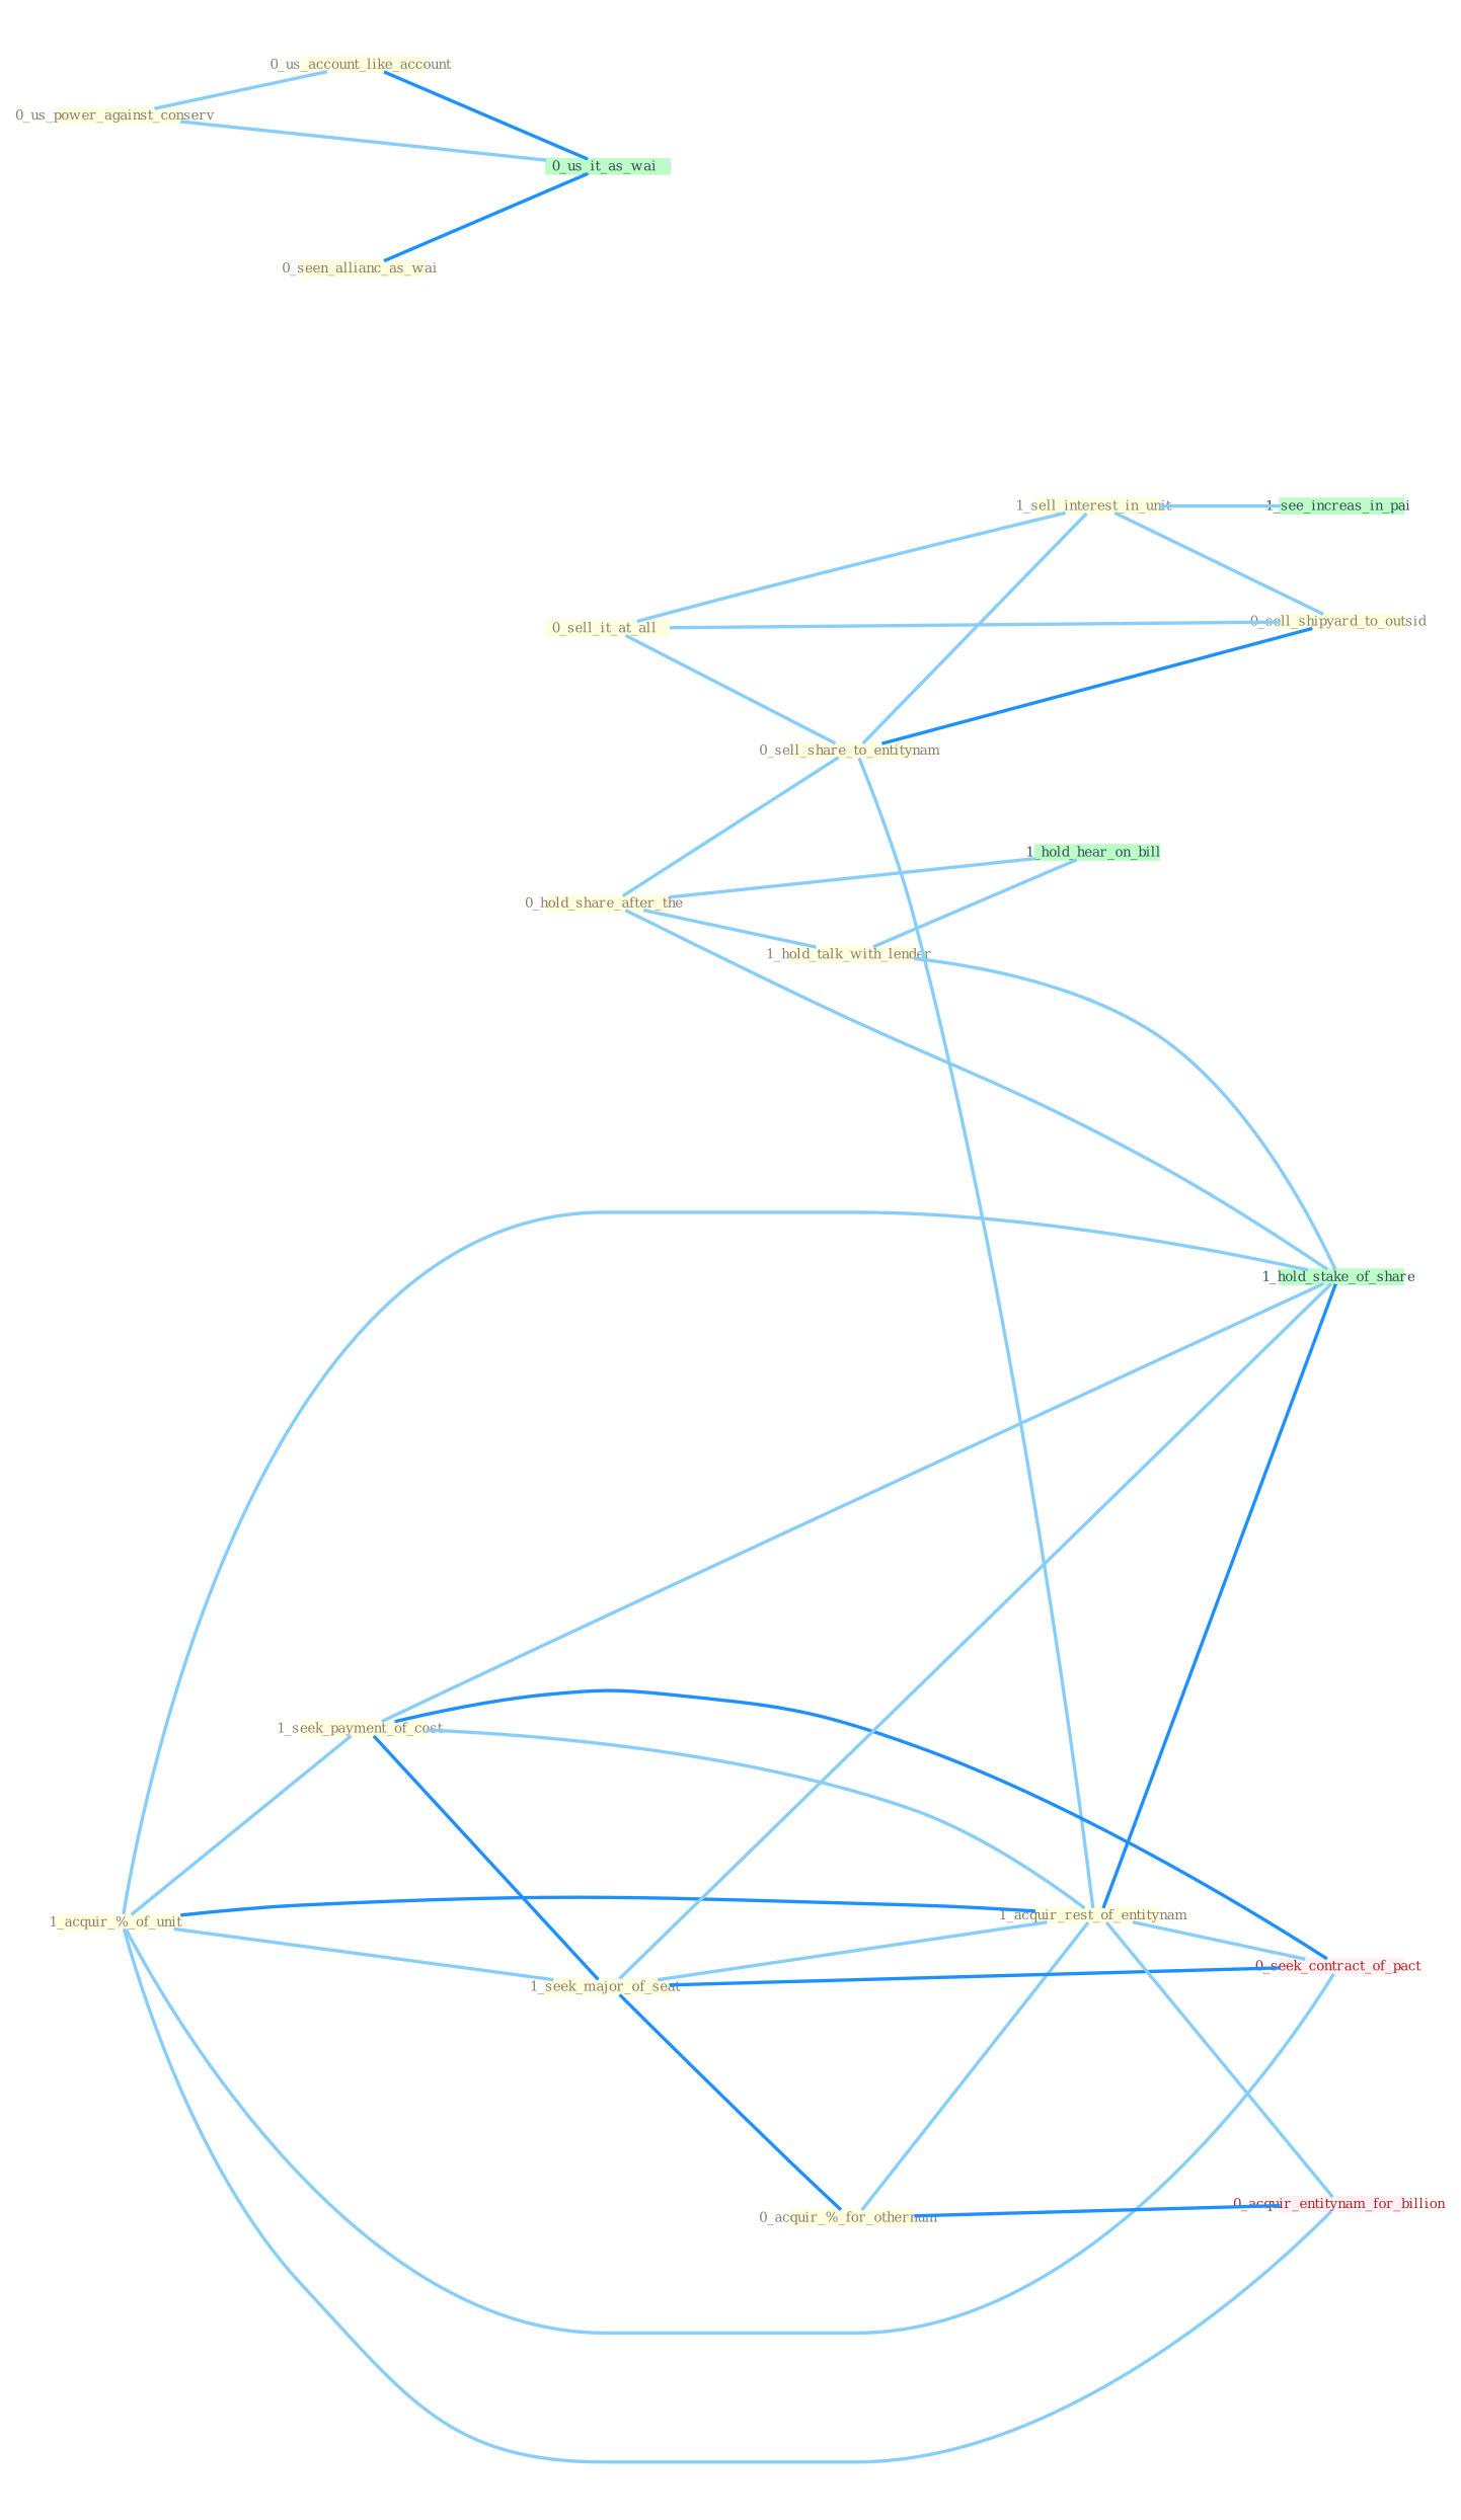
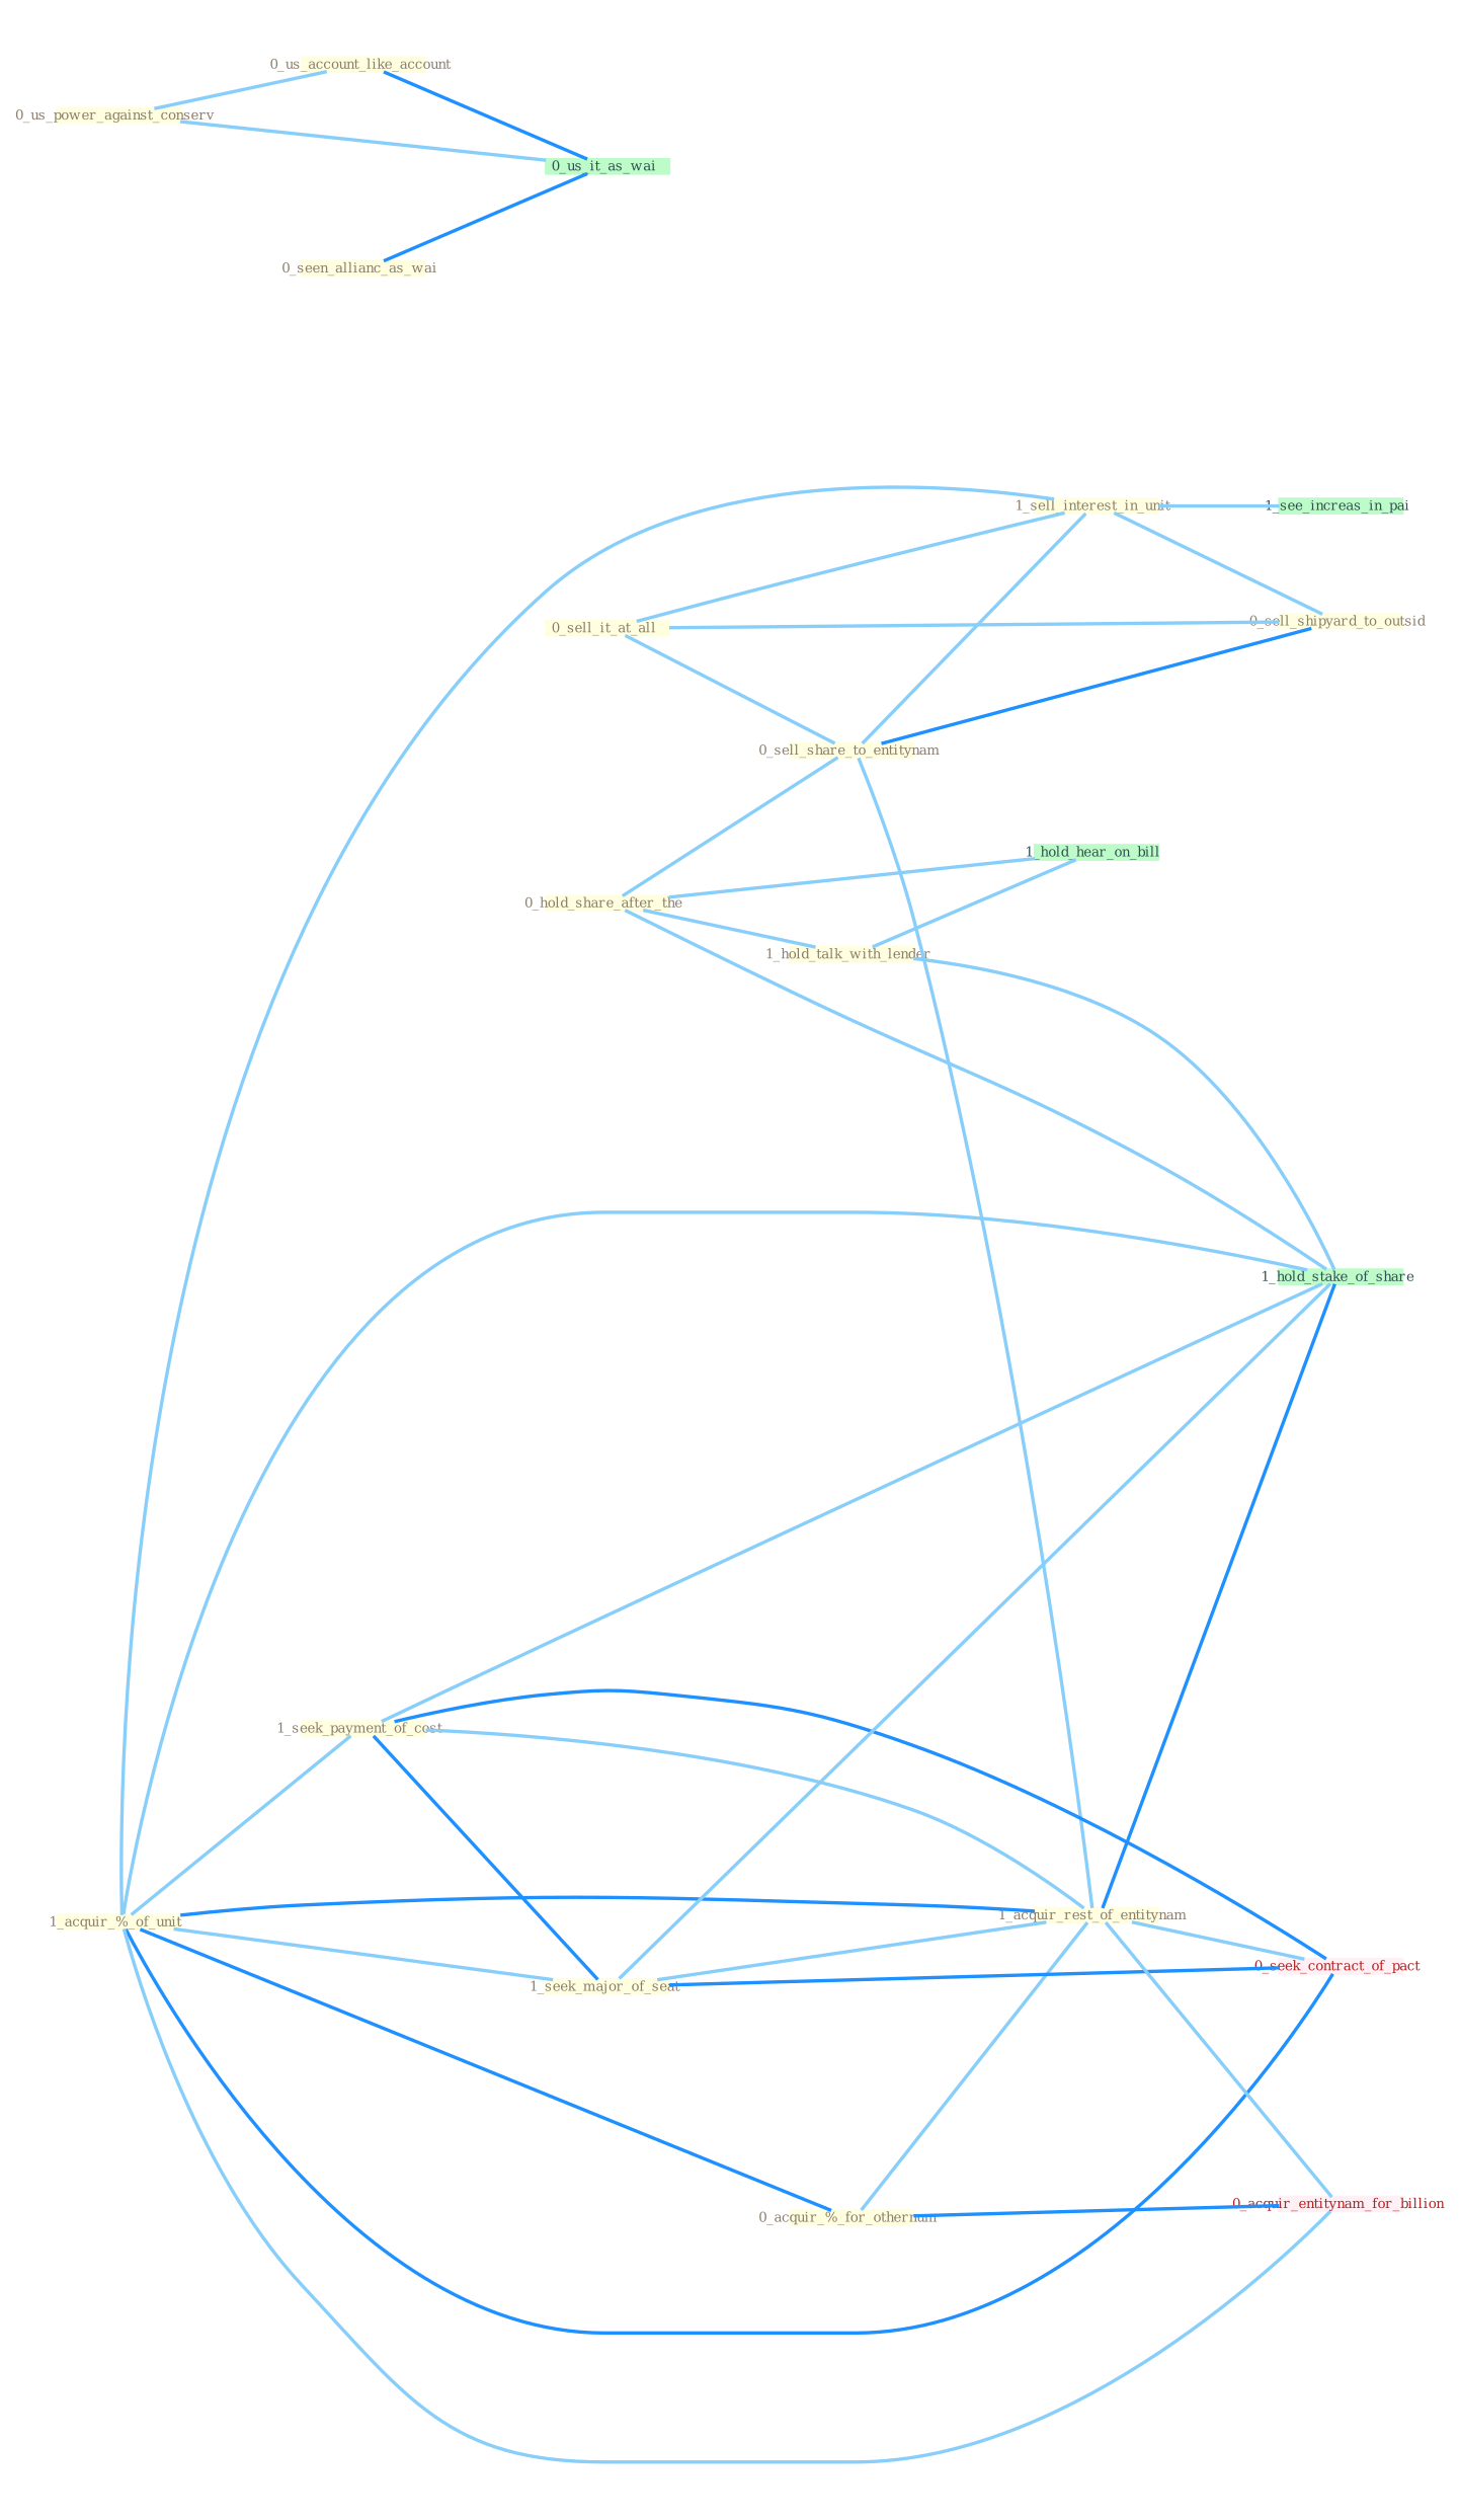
  graph {
    rankdir=LR
    node [color="#ffffe0" fixedsize=true fontcolor="#8b7d6b" fontsize=4 shape=polygon style=filled]
    edge [color="#87cefa" w=1]
    "0_hold_share_after_the " [height=.06 width=.5]
    "1_acquir_%_of_unit " [height=.06 width=.5]
    "0_sell_it_at_all " [height=.06 width=.5]
    "0_us_power_against_conserv " [height=.06 width=.5]
    "0_sell_share_to_entitynam " [height=.06 width=.5]
    "0_acquir_%_for_othernum " [height=.06 width=.5]
    "1_hold_talk_with_lender " [height=.06 width=.5]
    "1_sell_interest_in_unit " [height=.06 width=.5]
    "0_sell_shipyard_to_outsid " [height=.06 width=.5]
    "1_seek_payment_of_cost " [height=.06 width=.5]
    "1_seek_major_of_seat " [height=.06 width=.5]
    "0_seen_allianc_as_wai " [height=.06 width=.5]
    "1_acquir_rest_of_entitynam " [height=.06 width=.5]
    "0_us_account_like_account " [height=.06 width=.5]
    "0_seek_contract_of_pact " [color="#fff0f5" fontcolor="#b22222" height=.06 width=.5]
    "0_acquir_entitynam_for_billion " [color="#fff0f5" fontcolor="#b22222" height=.06 width=.5]
    "1_hold_hear_on_bill " [color="#BDFCC9" fontcolor="#2f4f4f" height=.06 width=.5]
    "1_hold_stake_of_share " [color="#BDFCC9" fontcolor="#2f4f4f" height=.06 width=.5]
    "0_us_it_as_wai " [color="#BDFCC9" fontcolor="#2f4f4f" height=.06 width=.5]
    "1_see_increas_in_pai " [color="#BDFCC9" fontcolor="#2f4f4f" height=.06 width=.5]
    subgraph sub_1 {
      "0_hold_share_after_the "
      "1_acquir_%_of_unit "
      "0_sell_it_at_all "
      "0_us_power_against_conserv "
      "0_sell_share_to_entitynam "
      "0_acquir_%_for_othernum "
      "1_hold_talk_with_lender "
      "1_sell_interest_in_unit "
      "0_sell_shipyard_to_outsid "
      "1_seek_payment_of_cost "
      "1_seek_major_of_seat "
      "0_seen_allianc_as_wai "
      "1_acquir_rest_of_entitynam "
      "0_us_account_like_account "
    }
    subgraph sub_2 {
      "0_seek_contract_of_pact "
      "0_acquir_entitynam_for_billion "
    }
    "0_hold_share_after_the " -- "0_sell_share_to_entitynam "
    "0_hold_share_after_the " -- "1_hold_talk_with_lender "
    "0_hold_share_after_the " -- "1_hold_hear_on_bill "
    "0_hold_share_after_the " -- "1_hold_stake_of_share "
-   "1_seek_major_of_seat " -- "0_acquir_%_for_othernum " [color="#1e90ff" w=2]
+   "1_acquir_%_of_unit " -- "0_acquir_%_for_othernum " [color="#1e90ff" w=2]
+   "1_acquir_%_of_unit " -- "1_sell_interest_in_unit "
    "1_acquir_%_of_unit " -- "1_seek_payment_of_cost "
    "1_acquir_%_of_unit " -- "1_seek_major_of_seat "
    "1_acquir_%_of_unit " -- "1_acquir_rest_of_entitynam " [color="#1e90ff" w=2]
-   "1_acquir_%_of_unit " -- "0_seek_contract_of_pact "
+   "1_acquir_%_of_unit " -- "0_seek_contract_of_pact " [color="#1e90ff"]
    "1_acquir_%_of_unit " -- "0_acquir_entitynam_for_billion "
    "1_acquir_%_of_unit " -- "1_hold_stake_of_share "
    "0_sell_it_at_all " -- "0_sell_share_to_entitynam "
    "0_sell_it_at_all " -- "1_sell_interest_in_unit "
    "0_sell_it_at_all " -- "0_sell_shipyard_to_outsid "
    "0_us_power_against_conserv " -- "0_us_account_like_account "
    "0_us_power_against_conserv " -- "0_us_it_as_wai "
    "0_sell_share_to_entitynam " -- "1_sell_interest_in_unit "
    "0_sell_share_to_entitynam " -- "0_sell_shipyard_to_outsid " [color="#1e90ff" w=2]
    "0_sell_share_to_entitynam " -- "1_acquir_rest_of_entitynam "
    "0_acquir_%_for_othernum " -- "1_acquir_rest_of_entitynam "
    "0_acquir_%_for_othernum " -- "0_acquir_entitynam_for_billion " [color="#1e90ff" w=2]
    "1_hold_talk_with_lender " -- "1_hold_hear_on_bill "
    "1_hold_talk_with_lender " -- "1_hold_stake_of_share "
    "1_sell_interest_in_unit " -- "0_sell_shipyard_to_outsid "
    "1_sell_interest_in_unit " -- "1_see_increas_in_pai "
    "1_seek_payment_of_cost " -- "1_seek_major_of_seat " [color="#1e90ff" w=2]
    "1_seek_payment_of_cost " -- "1_acquir_rest_of_entitynam "
    "1_seek_payment_of_cost " -- "0_seek_contract_of_pact " [color="#1e90ff" w=2]
    "1_seek_payment_of_cost " -- "1_hold_stake_of_share "
    "1_seek_major_of_seat " -- "1_acquir_rest_of_entitynam "
    "1_seek_major_of_seat " -- "0_seek_contract_of_pact " [color="#1e90ff" w=2]
    "1_seek_major_of_seat " -- "1_hold_stake_of_share "
    "0_seen_allianc_as_wai " -- "0_us_it_as_wai " [color="#1e90ff" w=2]
    "1_acquir_rest_of_entitynam " -- "0_seek_contract_of_pact "
    "1_acquir_rest_of_entitynam " -- "0_acquir_entitynam_for_billion "
    "1_acquir_rest_of_entitynam " -- "1_hold_stake_of_share " [color="#1e90ff"]
    "0_us_account_like_account " -- "0_us_it_as_wai " [color="#1e90ff"]
  }
